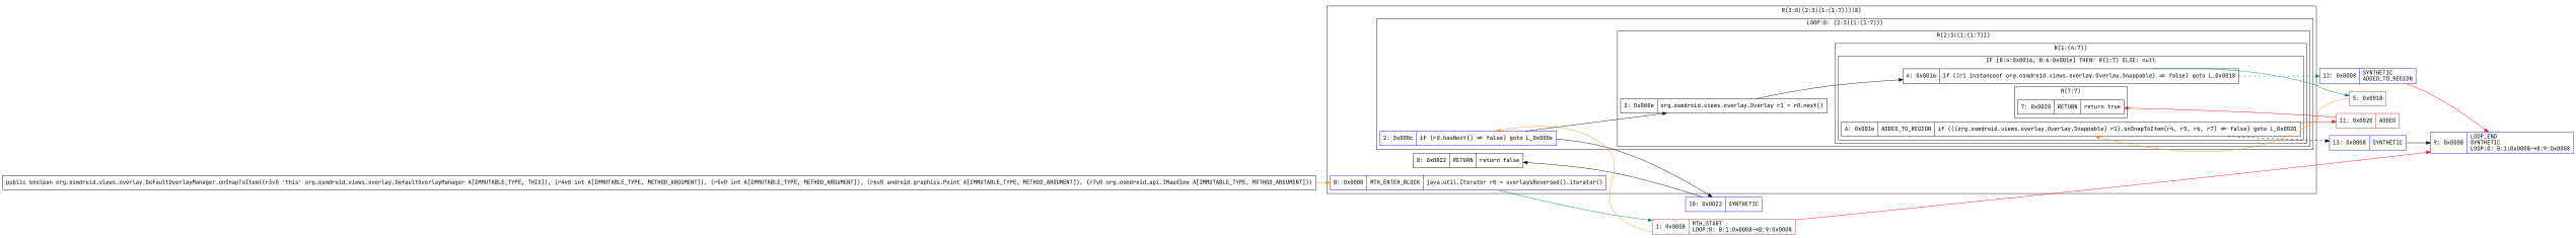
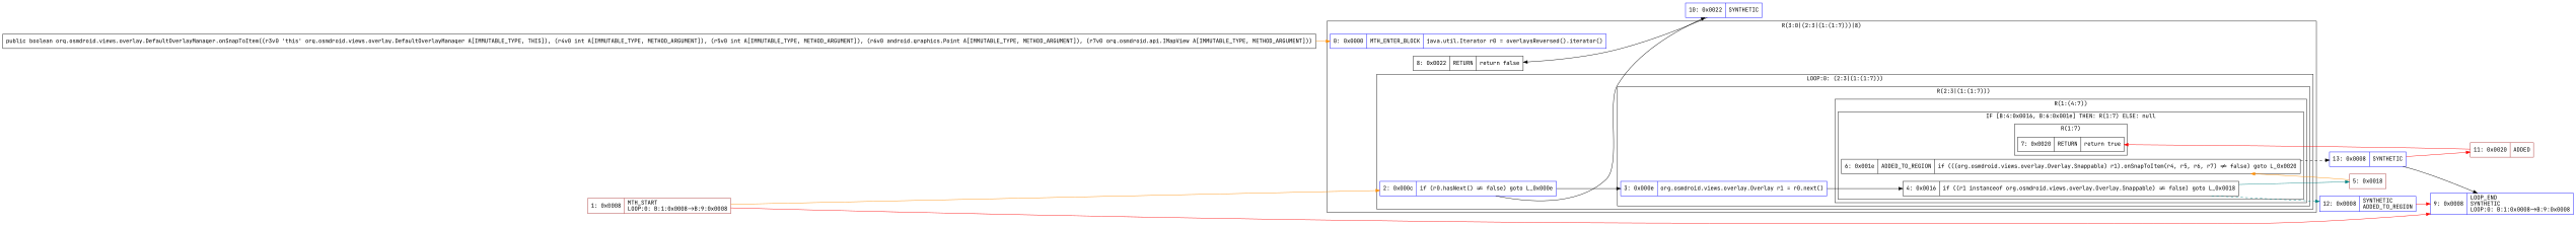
  digraph {
    fontname="JetBrains Mono"
    rankdir=LR
    node [color=black fontname="JetBrains Mono" shape=record]
    edge [color=black fontname="JetBrains Mono"]
    n1 [label="{7\:\ 0x0020|RETURN\l|return true\l}"]
    n2 [label="{4\:\ 0x0016|if ((r1 instanceof org.osmdroid.views.overlay.Overlay.Snappable) != false) goto L_0x0018\l}"]
    n3 [label="{6\:\ 0x001e|ADDED_TO_REGION\l|if (((org.osmdroid.views.overlay.Overlay.Snappable) r1).onSnapToItem(r4, r5, r6, r7) != false) goto L_0x0020\l}"]
-   n4 [label="{3\:\ 0x000e|org.osmdroid.views.overlay.Overlay r1 = r0.next()\l}"]
+   n4 [color=blue label="{3\:\ 0x000e|org.osmdroid.views.overlay.Overlay r1 = r0.next()\l}"]
    n5 [color=blue label="{2\:\ 0x000c|if (r0.hasNext() != false) goto L_0x000e\l}"]
    n6 [color=blue label="{0\:\ 0x0000|MTH_ENTER_BLOCK\l|java.util.Iterator r0 = overlaysReversed().iterator()\l}"]
    n7 [label="{8\:\ 0x0022|RETURN\l|return false\l}"]
    n8 [color=brown label="{5\:\ 0x0018}"]
    n9 [color=blue label="{12\:\ 0x0008|SYNTHETIC\lADDED_TO_REGION\l}"]
    n10 [color=brown label="{11\:\ 0x0020|ADDED\l}"]
    n11 [color=blue label="{13\:\ 0x0008|SYNTHETIC\l}"]
    n12 [color=blue label="{10\:\ 0x0022|SYNTHETIC\l}"]
    n13 [color=brown label="{1\:\ 0x0008|MTH_START\lLOOP:0: B:1:0x0008\-\>B:9:0x0008\l}"]
    n14 [color=blue label="{9\:\ 0x0008|LOOP_END\lSYNTHETIC\lLOOP:0: B:1:0x0008\-\>B:9:0x0008\l}"]
    n15 [label="{public boolean org.osmdroid.views.overlay.DefaultOverlayManager.onSnapToItem((r3v0 'this' org.osmdroid.views.overlay.DefaultOverlayManager A[IMMUTABLE_TYPE, THIS]), (r4v0 int A[IMMUTABLE_TYPE, METHOD_ARGUMENT]), (r5v0 int A[IMMUTABLE_TYPE, METHOD_ARGUMENT]), (r6v0 android.graphics.Point A[IMMUTABLE_TYPE, METHOD_ARGUMENT]), (r7v0 org.osmdroid.api.IMapView A[IMMUTABLE_TYPE, METHOD_ARGUMENT])) }"]
    subgraph cluster_1 {
      label="R(3:0|(2:3|(1:(1:7)))|8)"
      n6
      n7
      subgraph cluster_2 {
        label="LOOP:0: (2:3|(1:(1:7)))"
        n5
        subgraph cluster_3 {
          label="R(2:3|(1:(1:7)))"
          n4
          subgraph cluster_4 {
            label="R(1:(4:7))"
            subgraph cluster_5 {
              label="IF [B:4:0x0016, B:6:0x001e] THEN: R(1:7) ELSE: null"
              n2
              n3
              subgraph cluster_6 {
-               label="R(7:7)"
+               label="R(1:7)"
                n1
              }
            }
          }
        }
      }
    }
    n2 -> n8 [color=teal]
    n2 -> n9 [color=teal style=dashed]
-   n3 -> n10 [color=red]
+   n11 -> n10 [color=red]
    n3 -> n11 [style=dashed]
    n4 -> n2
    n5 -> n4
    n5 -> n12 [style=solid]
-   n6 -> n13 [color=teal]
    n8 -> n3 [color=darkorange]
    n9 -> n14 [color=red]
    n10 -> n1 [color=red]
    n11 -> n14
    n12 -> n7
    n13 -> n5 [color=darkorange]
    n13 -> n14 [color=red]
    n15 -> n6 [color=darkorange]
  }
